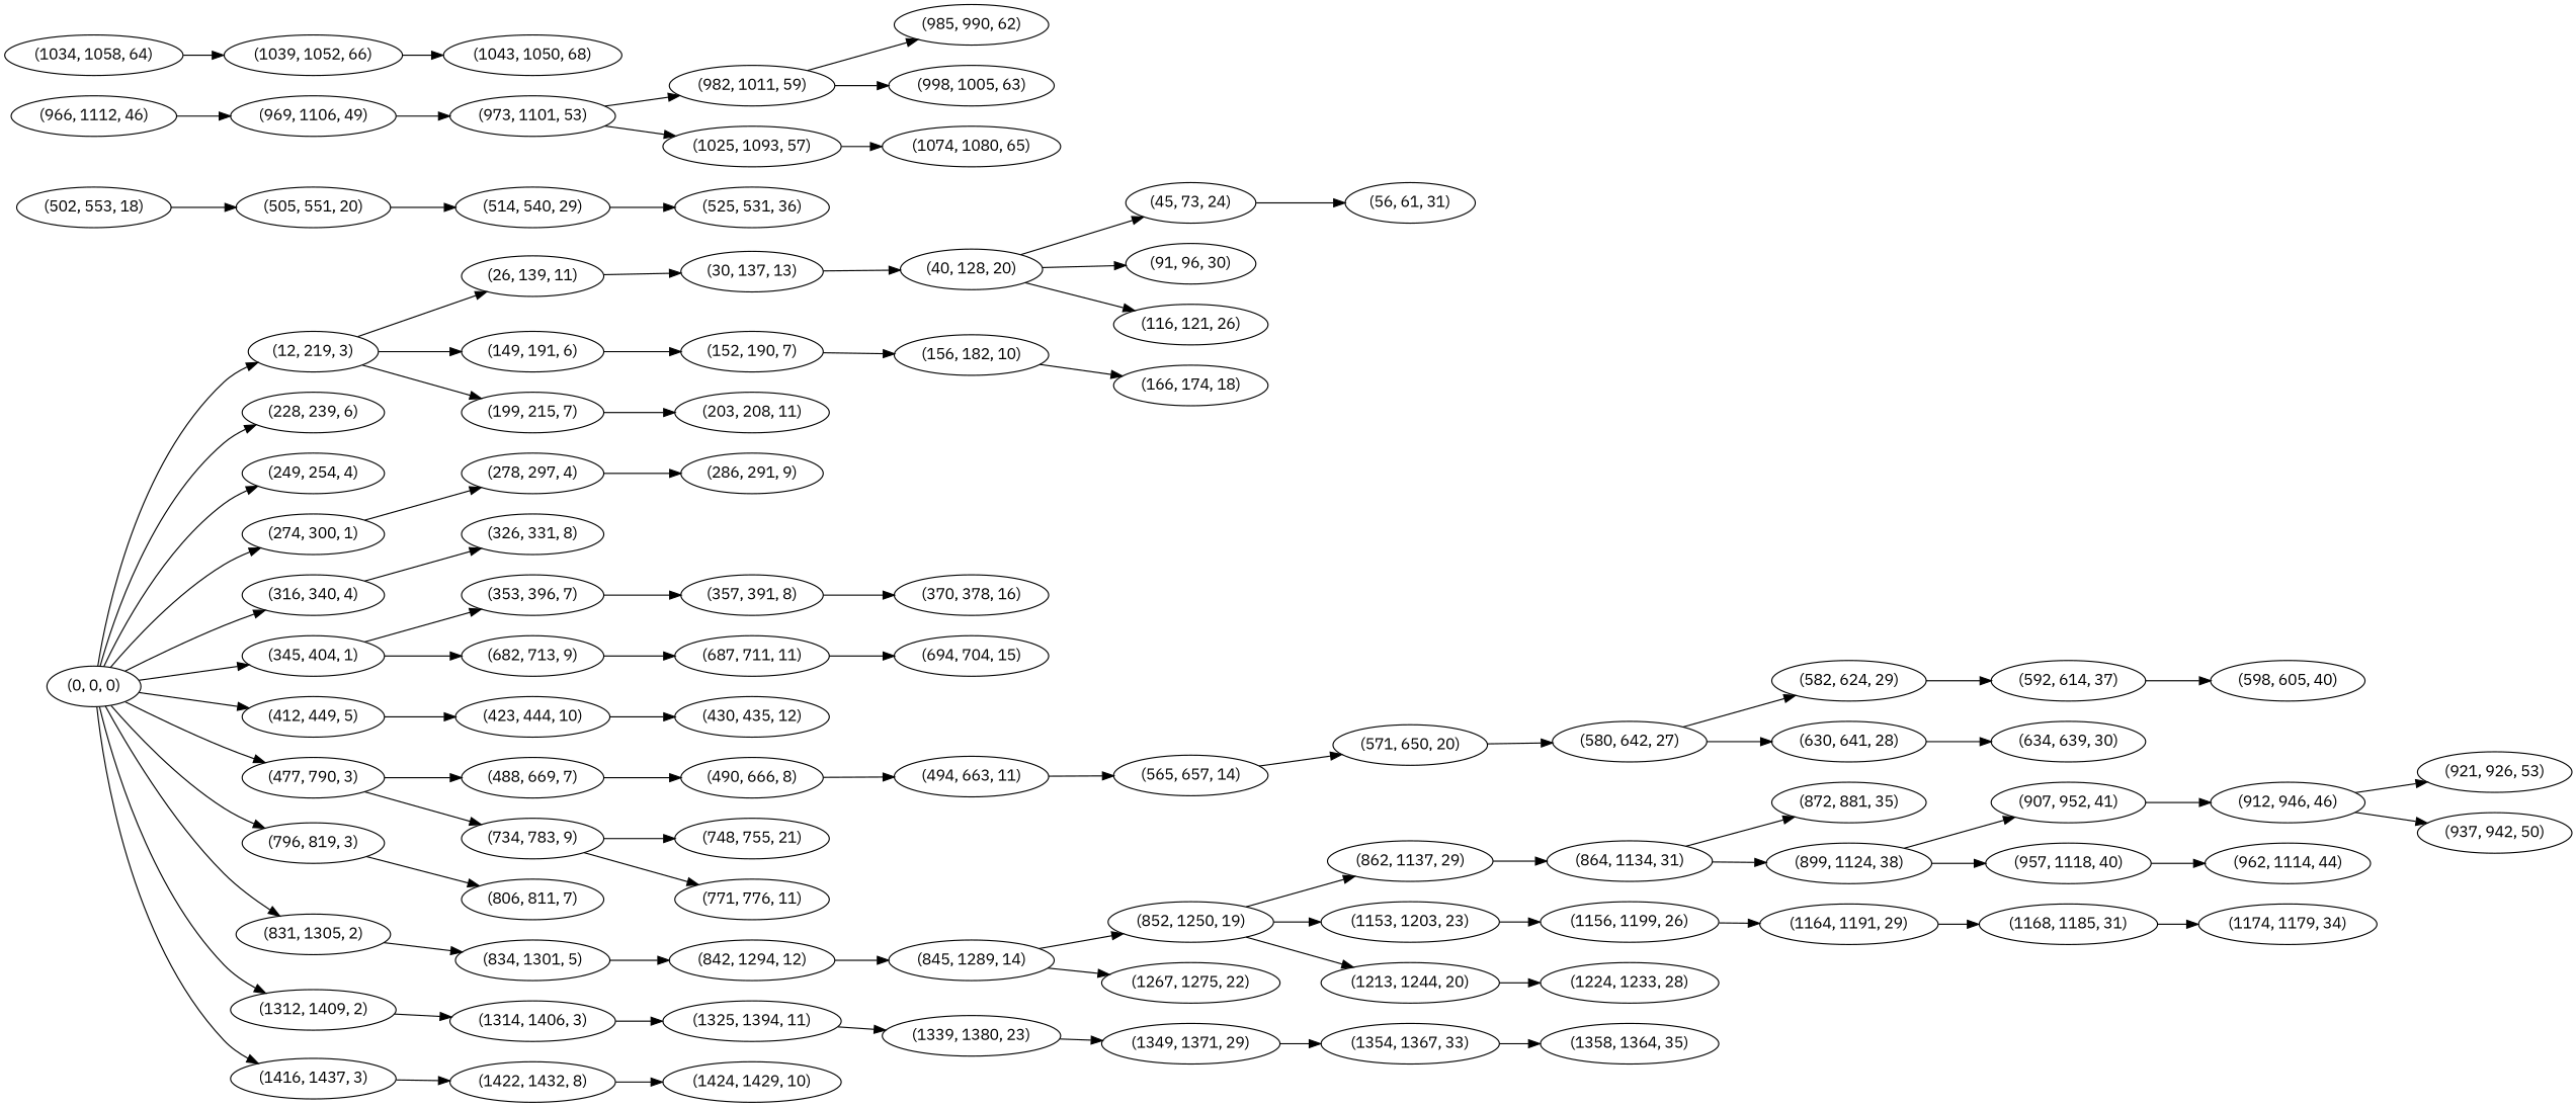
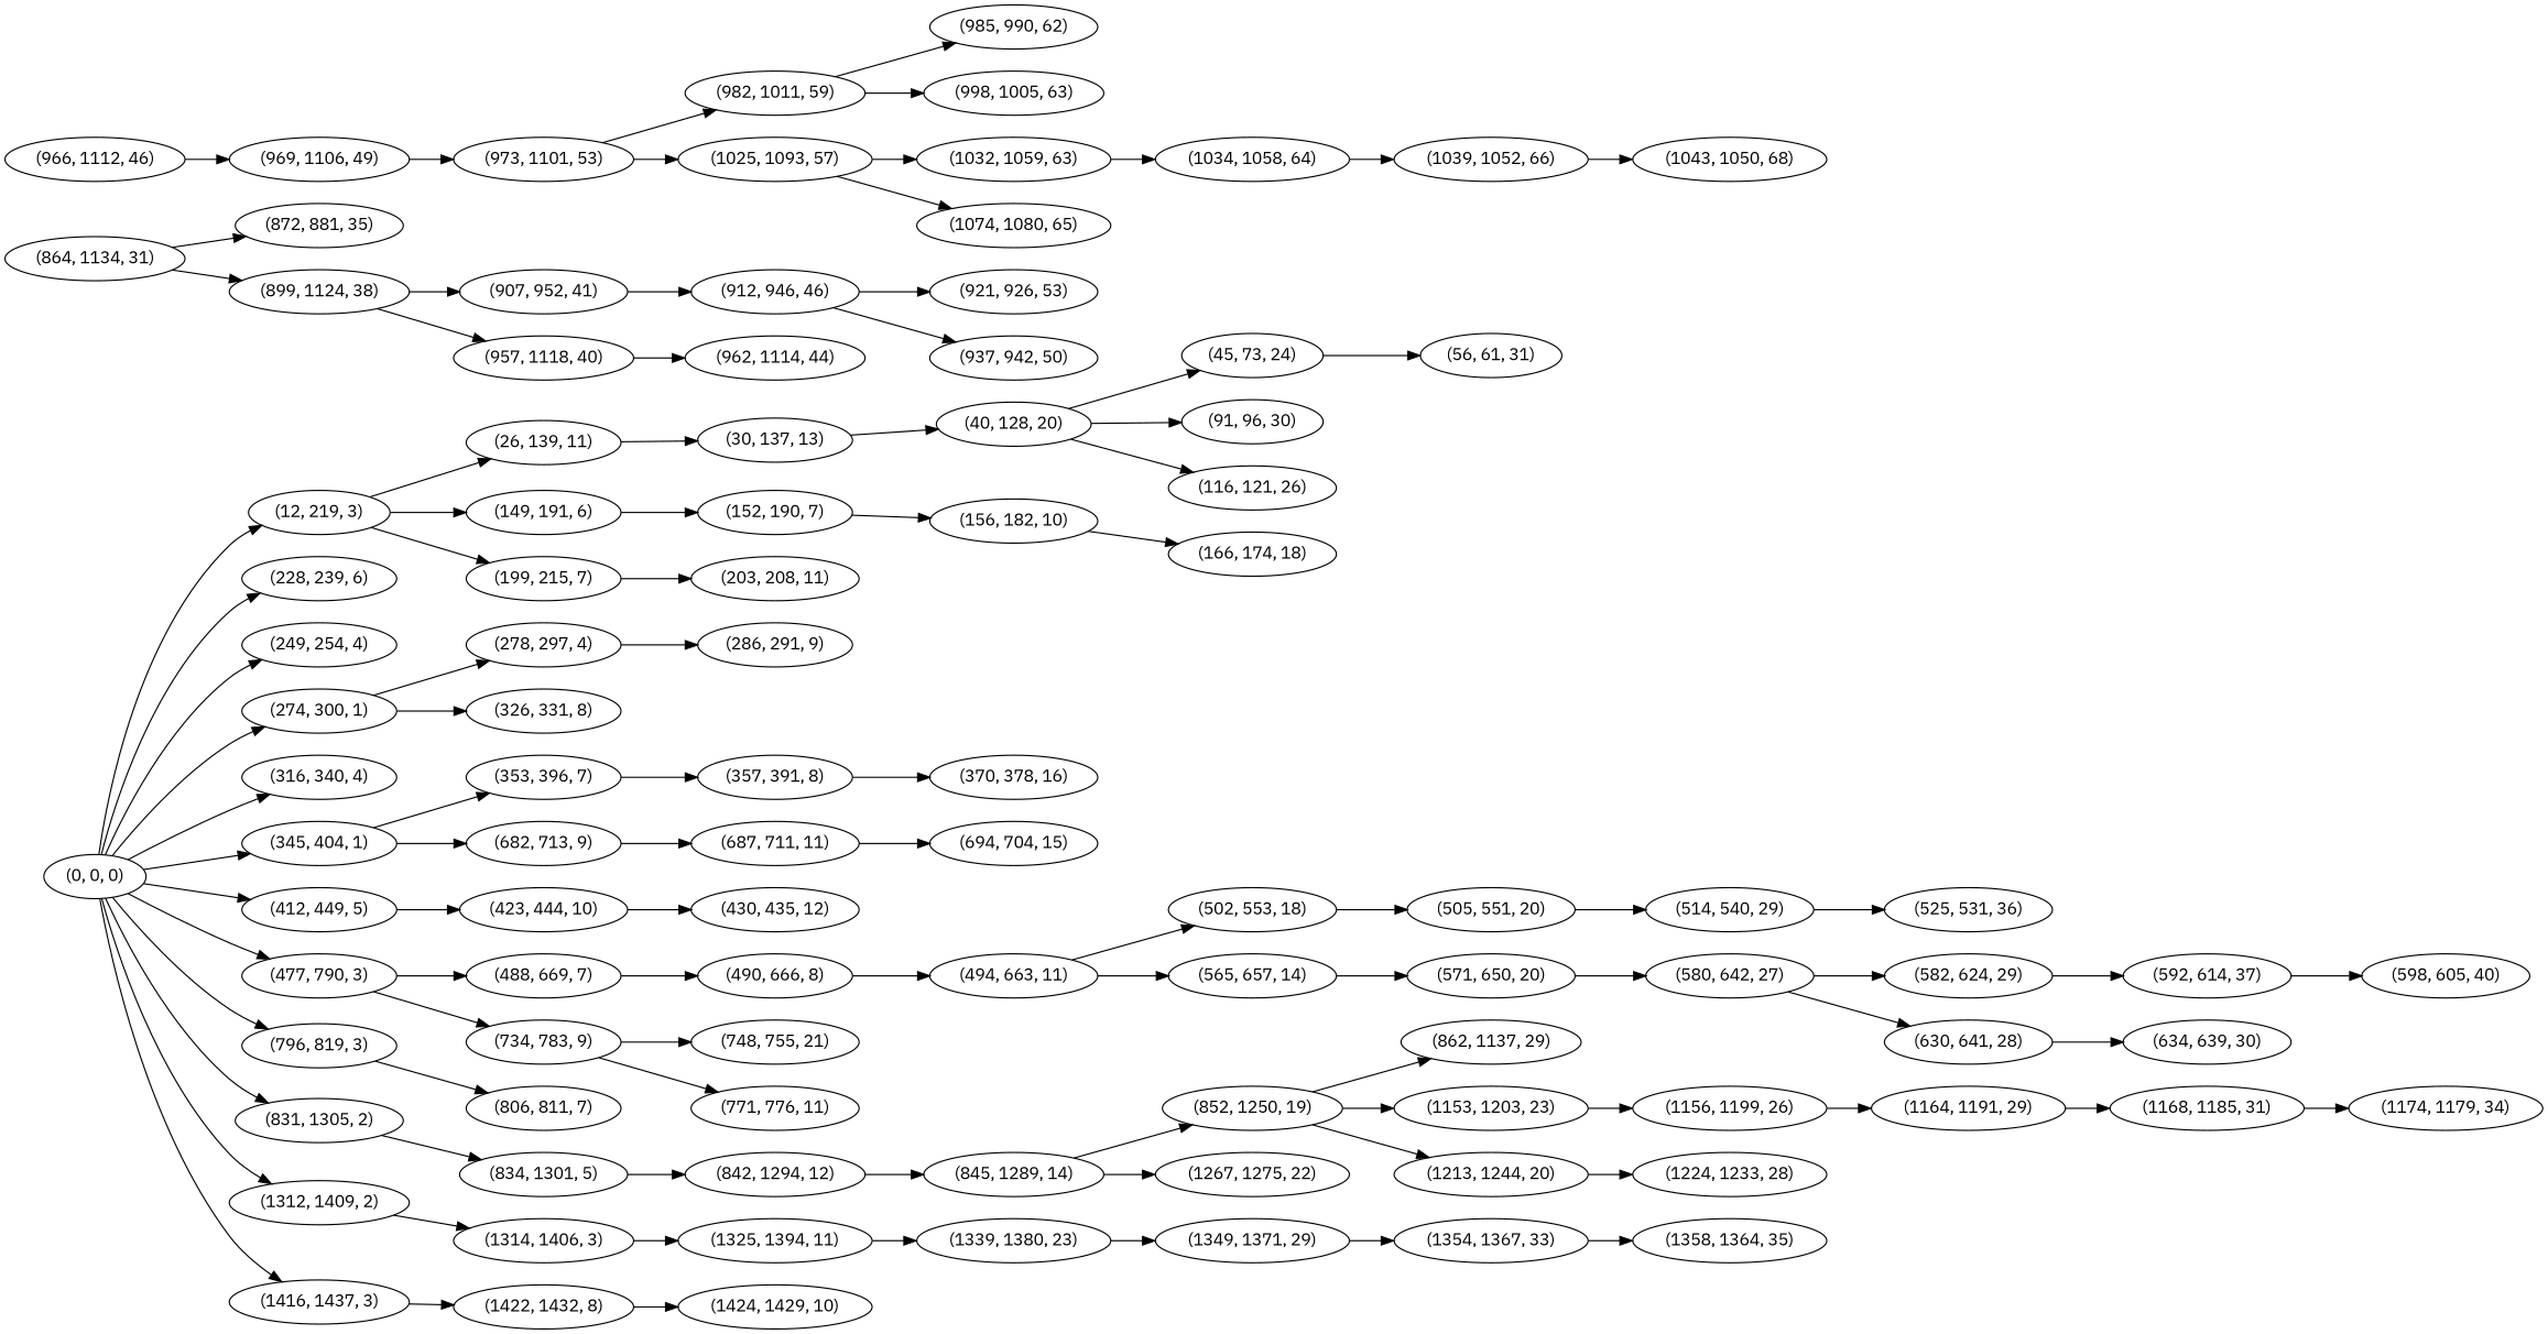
  digraph {
    fontname="IBM Plex Sans"
    rankdir=LR
    node [fontname="IBM Plex Sans"]
    edge [fontname="IBM Plex Sans"]
    "(0, 0, 0)"
    "(12, 219, 3)"
    "(228, 239, 6)"
    "(249, 254, 4)"
    "(274, 300, 1)"
    "(316, 340, 4)"
    "(345, 404, 1)"
    "(412, 449, 5)"
    "(477, 790, 3)"
    "(796, 819, 3)"
    "(831, 1305, 2)"
    "(1312, 1409, 2)"
    "(1416, 1437, 3)"
    "(26, 139, 11)"
    "(149, 191, 6)"
    "(199, 215, 7)"
    "(278, 297, 4)"
    "(326, 331, 8)"
    "(353, 396, 7)"
    "(682, 713, 9)"
    "(423, 444, 10)"
    "(488, 669, 7)"
    "(734, 783, 9)"
    "(806, 811, 7)"
    "(834, 1301, 5)"
    "(1314, 1406, 3)"
    "(1422, 1432, 8)"
    "(30, 137, 13)"
    "(152, 190, 7)"
    "(203, 208, 11)"
    "(40, 128, 20)"
    "(45, 73, 24)"
    "(91, 96, 30)"
    "(116, 121, 26)"
    "(56, 61, 31)"
    "(156, 182, 10)"
    "(166, 174, 18)"
    "(286, 291, 9)"
    "(357, 391, 8)"
    "(370, 378, 16)"
    "(430, 435, 12)"
    "(490, 666, 8)"
    "(687, 711, 11)"
    "(748, 755, 21)"
    "(771, 776, 11)"
    "(494, 663, 11)"
    "(502, 553, 18)"
    "(565, 657, 14)"
    "(505, 551, 20)"
    "(571, 650, 20)"
    "(514, 540, 29)"
    "(525, 531, 36)"
    "(580, 642, 27)"
    "(582, 624, 29)"
    "(630, 641, 28)"
    "(592, 614, 37)"
    "(634, 639, 30)"
    "(598, 605, 40)"
    "(694, 704, 15)"
    "(842, 1294, 12)"
    "(845, 1289, 14)"
    "(852, 1250, 19)"
    "(1267, 1275, 22)"
    "(862, 1137, 29)"
    "(1153, 1203, 23)"
    "(1213, 1244, 20)"
    "(864, 1134, 31)"
    "(1156, 1199, 26)"
    "(1224, 1233, 28)"
    "(872, 881, 35)"
    "(899, 1124, 38)"
    "(907, 952, 41)"
    "(957, 1118, 40)"
    "(912, 946, 46)"
    "(962, 1114, 44)"
    "(921, 926, 53)"
    "(937, 942, 50)"
    "(966, 1112, 46)"
    "(969, 1106, 49)"
    "(973, 1101, 53)"
    "(982, 1011, 59)"
    "(1025, 1093, 57)"
    "(985, 990, 62)"
    "(998, 1005, 63)"
+   "(1032, 1059, 63)"
    "(1074, 1080, 65)"
    "(1034, 1058, 64)"
    "(1039, 1052, 66)"
    "(1043, 1050, 68)"
    "(1164, 1191, 29)"
    "(1168, 1185, 31)"
    "(1174, 1179, 34)"
    "(1325, 1394, 11)"
    "(1339, 1380, 23)"
    "(1349, 1371, 29)"
    "(1354, 1367, 33)"
    "(1358, 1364, 35)"
    "(1424, 1429, 10)"
    "(0, 0, 0)" -> "(12, 219, 3)"
    "(0, 0, 0)" -> "(228, 239, 6)"
    "(0, 0, 0)" -> "(249, 254, 4)"
    "(0, 0, 0)" -> "(274, 300, 1)"
    "(0, 0, 0)" -> "(316, 340, 4)"
    "(0, 0, 0)" -> "(345, 404, 1)"
    "(0, 0, 0)" -> "(412, 449, 5)"
    "(0, 0, 0)" -> "(477, 790, 3)"
    "(0, 0, 0)" -> "(796, 819, 3)"
    "(0, 0, 0)" -> "(831, 1305, 2)"
    "(0, 0, 0)" -> "(1312, 1409, 2)"
    "(0, 0, 0)" -> "(1416, 1437, 3)"
    "(12, 219, 3)" -> "(26, 139, 11)"
    "(12, 219, 3)" -> "(149, 191, 6)"
    "(12, 219, 3)" -> "(199, 215, 7)"
    "(274, 300, 1)" -> "(278, 297, 4)"
-   "(316, 340, 4)" -> "(326, 331, 8)"
+   "(274, 300, 1)" -> "(326, 331, 8)"
    "(345, 404, 1)" -> "(353, 396, 7)"
    "(345, 404, 1)" -> "(682, 713, 9)"
    "(412, 449, 5)" -> "(423, 444, 10)"
    "(477, 790, 3)" -> "(488, 669, 7)"
    "(477, 790, 3)" -> "(734, 783, 9)"
    "(796, 819, 3)" -> "(806, 811, 7)"
    "(831, 1305, 2)" -> "(834, 1301, 5)"
    "(1312, 1409, 2)" -> "(1314, 1406, 3)"
    "(1416, 1437, 3)" -> "(1422, 1432, 8)"
    "(26, 139, 11)" -> "(30, 137, 13)"
    "(149, 191, 6)" -> "(152, 190, 7)"
    "(199, 215, 7)" -> "(203, 208, 11)"
    "(278, 297, 4)" -> "(286, 291, 9)"
    "(353, 396, 7)" -> "(357, 391, 8)"
    "(682, 713, 9)" -> "(687, 711, 11)"
    "(423, 444, 10)" -> "(430, 435, 12)"
    "(488, 669, 7)" -> "(490, 666, 8)"
    "(734, 783, 9)" -> "(748, 755, 21)"
    "(734, 783, 9)" -> "(771, 776, 11)"
    "(834, 1301, 5)" -> "(842, 1294, 12)"
    "(1314, 1406, 3)" -> "(1325, 1394, 11)"
    "(1422, 1432, 8)" -> "(1424, 1429, 10)"
    "(30, 137, 13)" -> "(40, 128, 20)"
    "(152, 190, 7)" -> "(156, 182, 10)"
    "(40, 128, 20)" -> "(45, 73, 24)"
    "(40, 128, 20)" -> "(91, 96, 30)"
    "(40, 128, 20)" -> "(116, 121, 26)"
    "(45, 73, 24)" -> "(56, 61, 31)"
    "(156, 182, 10)" -> "(166, 174, 18)"
    "(357, 391, 8)" -> "(370, 378, 16)"
    "(490, 666, 8)" -> "(494, 663, 11)"
    "(687, 711, 11)" -> "(694, 704, 15)"
+   "(494, 663, 11)" -> "(502, 553, 18)"
    "(494, 663, 11)" -> "(565, 657, 14)"
    "(502, 553, 18)" -> "(505, 551, 20)"
    "(565, 657, 14)" -> "(571, 650, 20)"
    "(505, 551, 20)" -> "(514, 540, 29)"
    "(571, 650, 20)" -> "(580, 642, 27)"
    "(514, 540, 29)" -> "(525, 531, 36)"
    "(580, 642, 27)" -> "(582, 624, 29)"
    "(580, 642, 27)" -> "(630, 641, 28)"
    "(582, 624, 29)" -> "(592, 614, 37)"
    "(630, 641, 28)" -> "(634, 639, 30)"
    "(592, 614, 37)" -> "(598, 605, 40)"
    "(842, 1294, 12)" -> "(845, 1289, 14)"
    "(845, 1289, 14)" -> "(852, 1250, 19)"
    "(845, 1289, 14)" -> "(1267, 1275, 22)"
    "(852, 1250, 19)" -> "(862, 1137, 29)"
    "(852, 1250, 19)" -> "(1153, 1203, 23)"
    "(852, 1250, 19)" -> "(1213, 1244, 20)"
-   "(862, 1137, 29)" -> "(864, 1134, 31)"
    "(1153, 1203, 23)" -> "(1156, 1199, 26)"
    "(1213, 1244, 20)" -> "(1224, 1233, 28)"
    "(864, 1134, 31)" -> "(872, 881, 35)"
    "(864, 1134, 31)" -> "(899, 1124, 38)"
    "(1156, 1199, 26)" -> "(1164, 1191, 29)"
    "(899, 1124, 38)" -> "(907, 952, 41)"
    "(899, 1124, 38)" -> "(957, 1118, 40)"
    "(907, 952, 41)" -> "(912, 946, 46)"
    "(957, 1118, 40)" -> "(962, 1114, 44)"
    "(912, 946, 46)" -> "(921, 926, 53)"
    "(912, 946, 46)" -> "(937, 942, 50)"
    "(966, 1112, 46)" -> "(969, 1106, 49)"
    "(969, 1106, 49)" -> "(973, 1101, 53)"
    "(973, 1101, 53)" -> "(982, 1011, 59)"
    "(973, 1101, 53)" -> "(1025, 1093, 57)"
    "(982, 1011, 59)" -> "(985, 990, 62)"
    "(982, 1011, 59)" -> "(998, 1005, 63)"
+   "(1025, 1093, 57)" -> "(1032, 1059, 63)"
    "(1025, 1093, 57)" -> "(1074, 1080, 65)"
+   "(1032, 1059, 63)" -> "(1034, 1058, 64)"
    "(1034, 1058, 64)" -> "(1039, 1052, 66)"
    "(1039, 1052, 66)" -> "(1043, 1050, 68)"
    "(1164, 1191, 29)" -> "(1168, 1185, 31)"
    "(1168, 1185, 31)" -> "(1174, 1179, 34)"
    "(1325, 1394, 11)" -> "(1339, 1380, 23)"
    "(1339, 1380, 23)" -> "(1349, 1371, 29)"
    "(1349, 1371, 29)" -> "(1354, 1367, 33)"
    "(1354, 1367, 33)" -> "(1358, 1364, 35)"
  }
